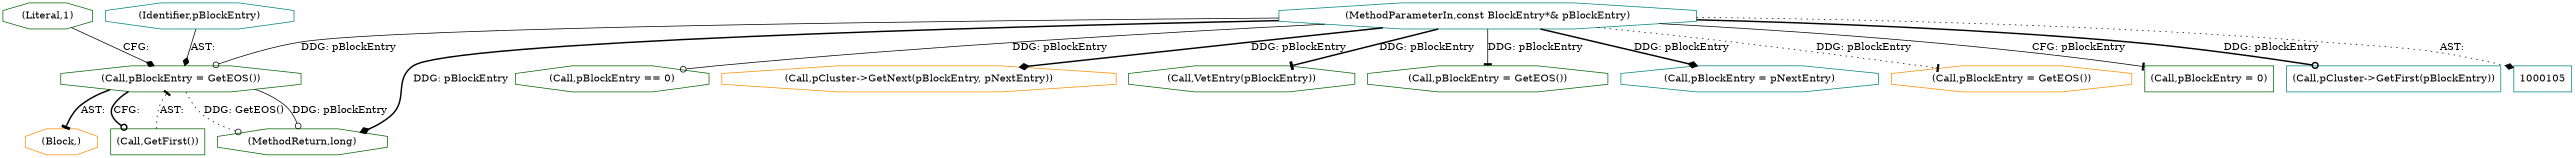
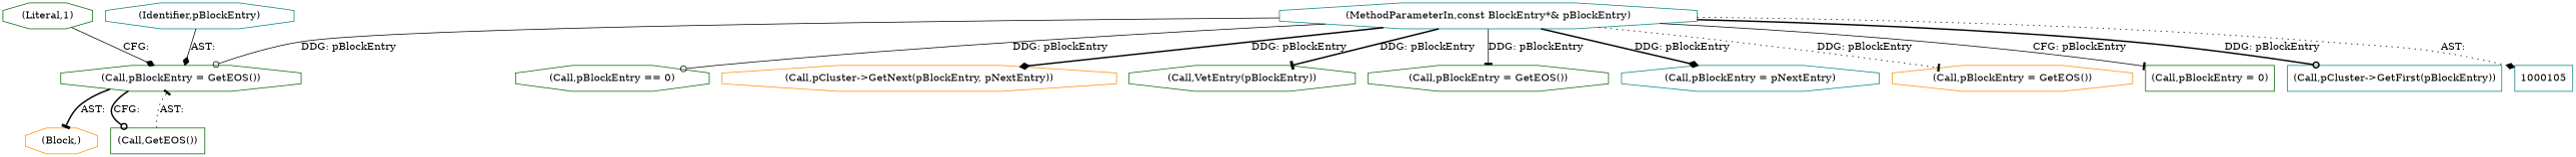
  digraph {
    node [color=darkgreen shape=octagon]
    edge [arrowhead=tee style=bold]
    n1 [label="(Call,pBlockEntry = GetEOS())"]
    n2 [color=darkorange label="(Block,)"]
-   n3 [label="(Call,GetFirst())" shape=box]
-   n4 [label="(MethodReturn,long)"]
+   n3 [label="(Call,GetEOS())" shape=box]
    n5 [color=teal label="(MethodParameterIn,const BlockEntry*& pBlockEntry)"]
    n6 [label="(Call,pBlockEntry == 0)"]
    n7 [color=darkorange label="(Call,pCluster->GetNext(pBlockEntry, pNextEntry))"]
    n8 [label="(Call,VetEntry(pBlockEntry))"]
    n9 [label="(Call,pBlockEntry = GetEOS())"]
    n10 [color=teal label="(Call,pBlockEntry = pNextEntry)"]
    n11 [color=darkorange label="(Call,pBlockEntry = GetEOS())"]
    n12 [label="(Call,pBlockEntry = 0)" shape=box]
    n13 [color=teal label="(Call,pCluster->GetFirst(pBlockEntry))" shape=box]
    1000105 [color=teal shape=box]
    n15 [label="(Literal,1)"]
    n16 [color=teal label="(Identifier,pBlockEntry)"]
    n1 -> n2 [label="AST: "]
    n1 -> n3 [arrowhead=odot label="CFG: "]
-   n1 -> n4 [arrowhead=odot label="DDG: GetEOS()" style=dotted]
-   n1 -> n4 [arrowhead=odot label="DDG: pBlockEntry" style=solid]
    n3 -> n1 [label="AST: " style=dotted]
    n5 -> n1 [arrowhead=odot label="DDG: pBlockEntry" style=solid]
-   n5 -> n4 [arrowhead=diamond label="DDG: pBlockEntry"]
    n5 -> n6 [arrowhead=odot label="DDG: pBlockEntry" style=solid]
    n5 -> n7 [arrowhead=diamond label="DDG: pBlockEntry"]
    n5 -> n8 [label="DDG: pBlockEntry"]
    n5 -> n9 [label="DDG: pBlockEntry" style=solid]
    n5 -> n10 [arrowhead=diamond label="DDG: pBlockEntry"]
    n5 -> n11 [label="DDG: pBlockEntry" style=dotted]
    n5 -> n12 [label="CFG: pBlockEntry" style=solid]
    n5 -> n13 [arrowhead=odot label="DDG: pBlockEntry"]
    n5 -> 1000105 [arrowhead=diamond label="AST: " style=dotted]
    n15 -> n1 [arrowhead=diamond label="CFG: " style=solid]
    n16 -> n1 [arrowhead=diamond label="AST: " style=solid]
  }
